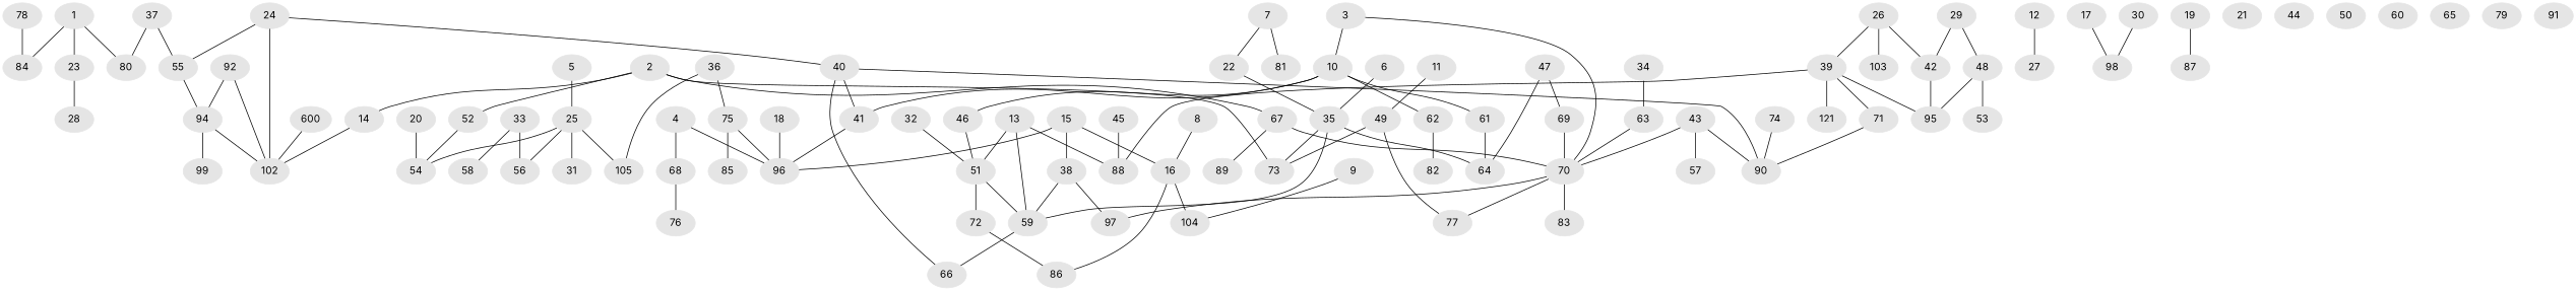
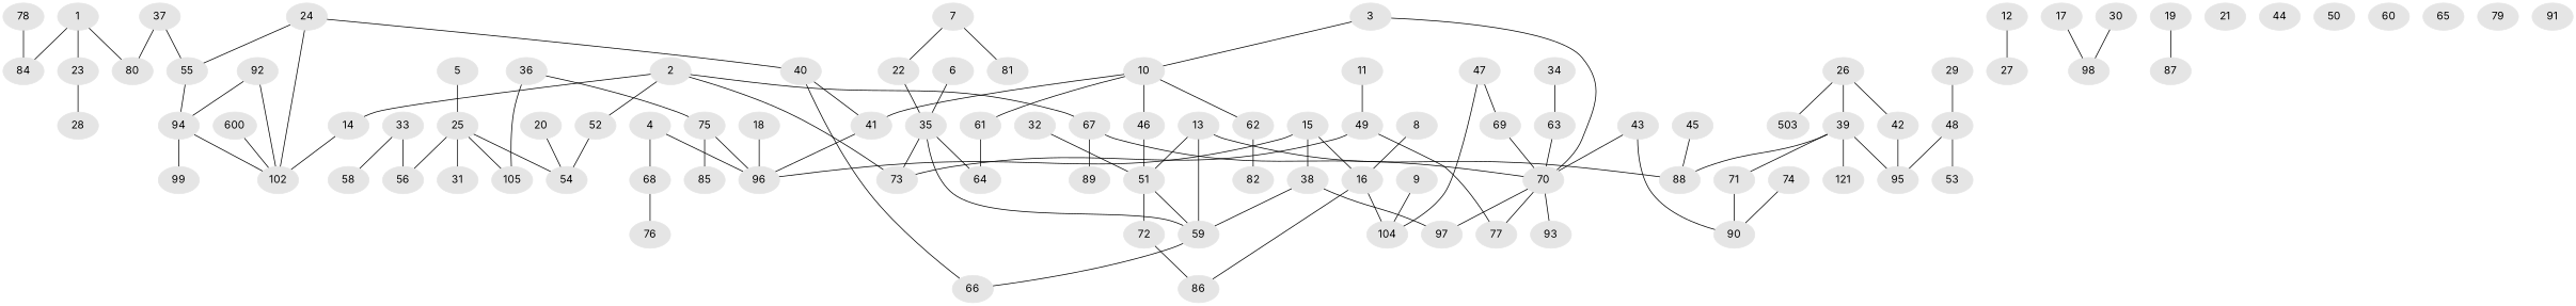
  graph {
    fontname=Inter
    node [color=gray90 fontname=Inter style=filled]
    edge [fontname=Inter]
    1
    23
    80
    84
    28
    74
    90
    2
    14
    52
    67
    73
    102
    54
    70
    89
    3
    10
    41
    46
    61
    62
    97
    77
-   93 [label=83]
+   93
    4
    68
    96
    59
    66
    76
    5
    25
    31
    56
    105
    6
    35
    64
    7
    22
    81
    8
    16
    104
    86
    9
    51
    82
    11
    49
    12
    27
    13
    88
    72
    15
    38
    17
    98
    18
    19
    87
    20
    21
    24
    40
    55
    94
    26
    39
    42
-   103
+   103 [label=503]
    71
    95
    n76 [label=121]
    29
    48
    53
    30
    32
    33
    58
    34
    63
    36
    75
    85
    37
    43
-   57
    44
    45
    47
    69
    50
    99
    60
    65
    78
    79
    91
    92
    n104 [label=600]
    1 -- 23
    1 -- 80
    1 -- 84
    23 -- 28
    74 -- 90
    2 -- 14
    2 -- 52
    2 -- 67
    2 -- 73
    14 -- 102
    52 -- 54
    67 -- 70
    67 -- 89
    70 -- 97
    70 -- 77
    70 -- 93
    3 -- 70
    3 -- 10
    10 -- 41
    10 -- 46
    10 -- 61
    10 -- 62
    41 -- 96
    46 -- 51
    61 -- 64
    62 -- 82
    4 -- 68
    4 -- 96
    68 -- 76
    59 -- 66
    5 -- 25
    25 -- 54
    25 -- 31
    25 -- 56
    25 -- 105
    6 -- 35
    35 -- 73
    35 -- 59
    35 -- 64
    7 -- 22
    7 -- 81
    22 -- 35
    8 -- 16
    16 -- 104
    16 -- 86
    9 -- 104
    51 -- 59
    51 -- 72
    11 -- 49
    49 -- 73
    49 -- 77
    12 -- 27
    13 -- 59
    13 -- 51
    13 -- 88
    72 -- 86
    15 -- 96
    15 -- 16
    15 -- 38
    38 -- 97
    38 -- 59
    17 -- 98
    18 -- 96
    19 -- 87
    20 -- 54
    24 -- 102
    24 -- 40
    24 -- 55
-   40 -- 90
    40 -- 41
    40 -- 66
    55 -- 94
    94 -- 102
    94 -- 99
    26 -- 39
    26 -- 42
    26 -- 103
    39 -- 88
    39 -- 71
    39 -- 95
    39 -- n76
    42 -- 95
    71 -- 90
-   29 -- 42
    29 -- 48
    48 -- 95
    48 -- 53
    30 -- 98
    32 -- 51
    33 -- 56
    33 -- 58
    34 -- 63
    63 -- 70
    36 -- 105
    36 -- 75
    75 -- 96
    75 -- 85
    37 -- 80
    37 -- 55
    43 -- 90
    43 -- 70
-   43 -- 57
    45 -- 88
-   47 -- 64
+   47 -- 104
    47 -- 69
    69 -- 70
    78 -- 84
    92 -- 102
    92 -- 94
    n104 -- 102
  }
